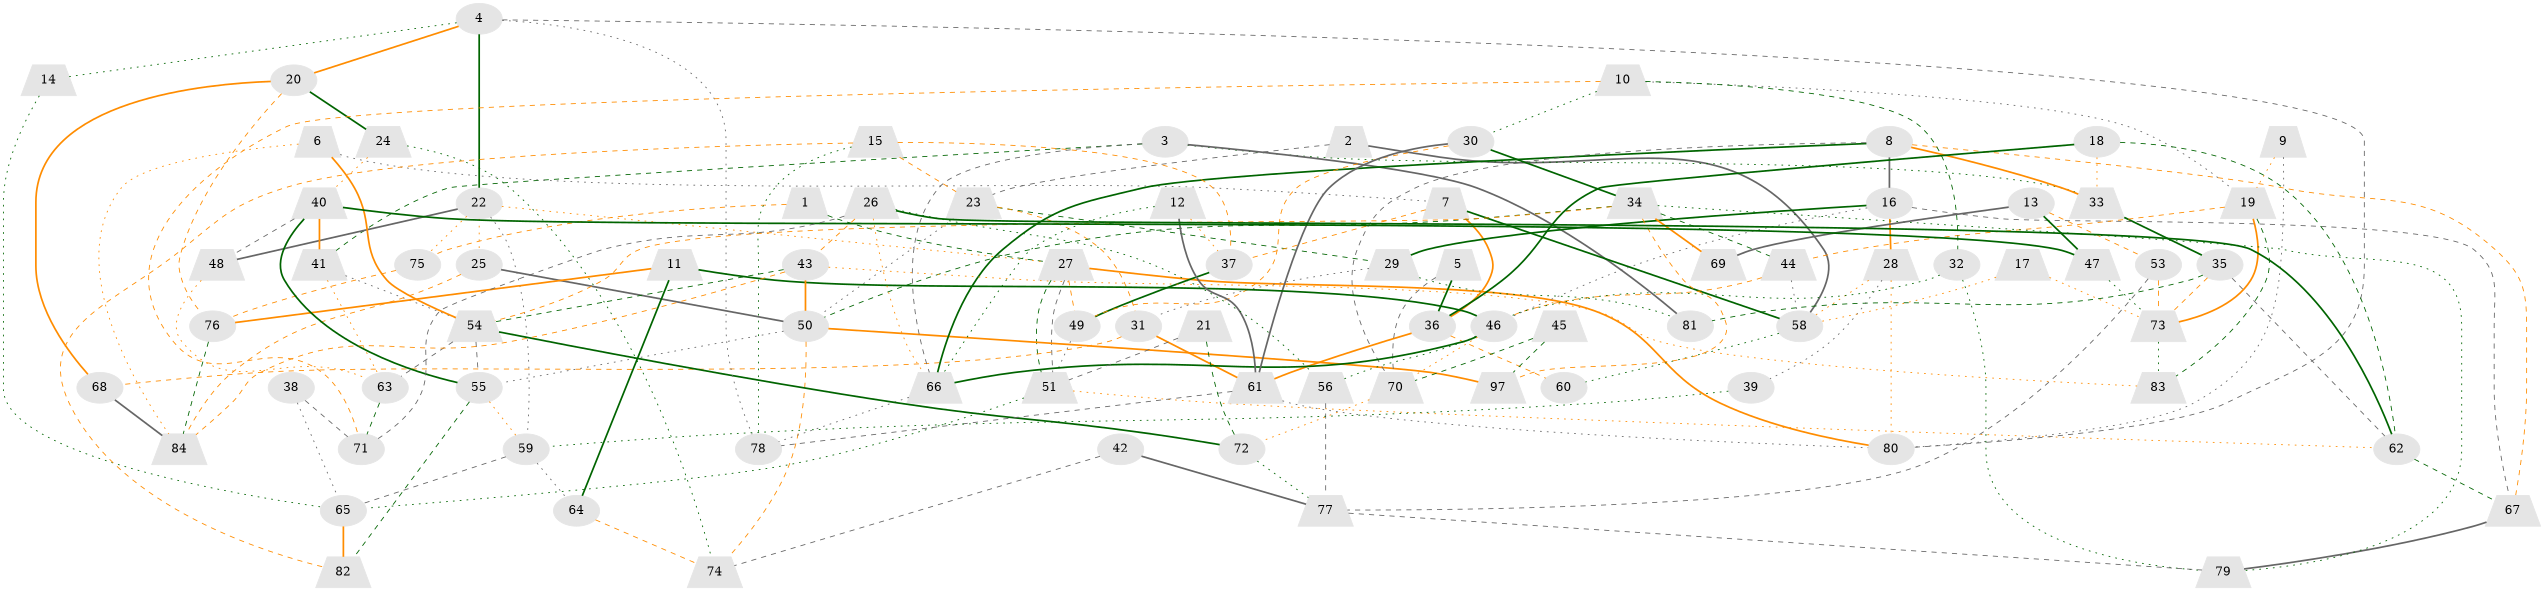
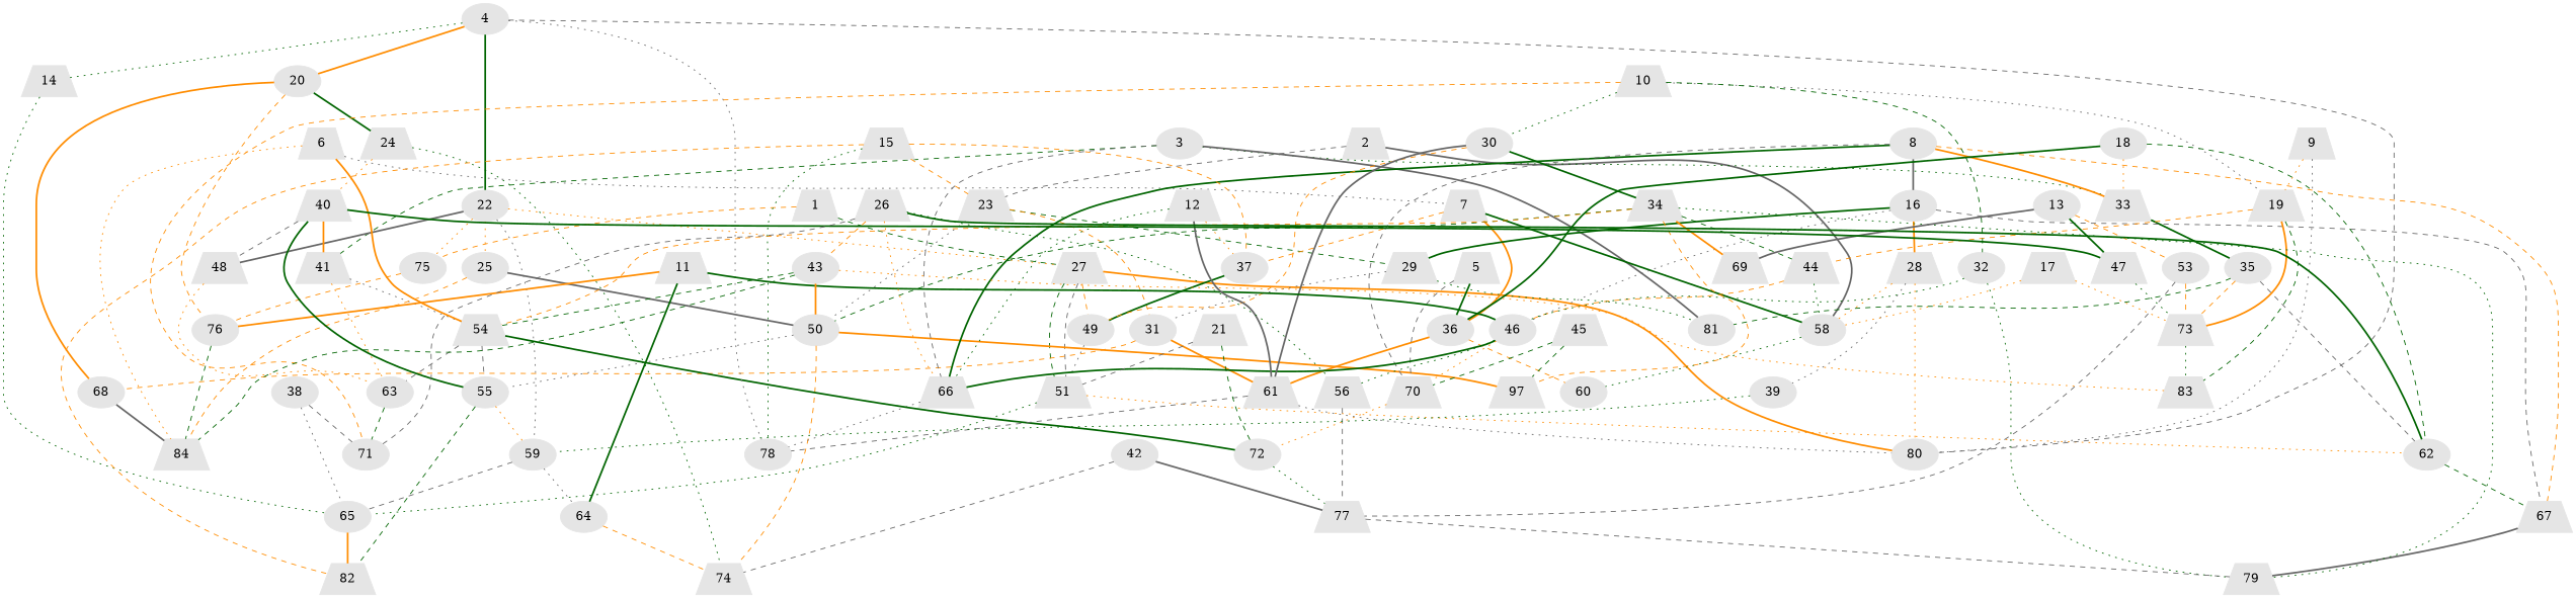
  graph {
    node [color=gray90 shape=trapezium style=filled]
    edge [color=darkorange style=dashed]
    1
    27
    75 [shape=ellipse]
    80 [shape=ellipse]
    51
    49 [shape=ellipse]
    76 [shape=ellipse]
    2
    23
    58 [shape=ellipse]
    29
    31 [shape=ellipse]
    50 [shape=ellipse]
    60 [shape=ellipse]
    3 [shape=ellipse]
    33
    41
    66
    81 [shape=ellipse]
    35 [shape=ellipse]
    54
    63 [shape=ellipse]
    78 [shape=ellipse]
    4 [shape=ellipse]
    14
    20 [shape=ellipse]
    22 [shape=ellipse]
    65 [shape=ellipse]
    24
    68 [shape=ellipse]
    25 [shape=ellipse]
    48
    59 [shape=ellipse]
    36 [shape=ellipse]
    5
    70
    61
    72 [shape=ellipse]
    6
    7
    84
    37 [shape=ellipse]
    55 [shape=ellipse]
    8 [shape=ellipse]
    16 [shape=ellipse]
    67
    46 [shape=ellipse]
    28
    79
    9
    19
    73
    44
    83
    10
    30 [shape=ellipse]
    32 [shape=ellipse]
    71 [shape=ellipse]
    34
    11
    64 [shape=ellipse]
    56
    74
    12
    13 [shape=ellipse]
    47
    53 [shape=ellipse]
    69
    77
    82
    15
    39 [shape=ellipse]
    17
    18 [shape=ellipse]
    62 [shape=ellipse]
    40
    21
    n78 [label=97]
    26
    43 [shape=ellipse]
    38 [shape=ellipse]
    42 [shape=ellipse]
    45
    1 -- 27 [color=darkgreen]
    1 -- 75
    27 -- 80 [style=bold]
    27 -- 51 [color=darkgreen]
    27 -- 51 [color=gray40]
    27 -- 49
    75 -- 76
    51 -- 65 [color=darkgreen style=dotted]
    51 -- 62 [style=dotted]
    49 -- 51 [color=gray40 style=dotted]
    76 -- 84 [color=darkgreen]
    2 -- 23 [color=gray40]
    2 -- 58 [color=gray40 style=bold]
    23 -- 29 [color=darkgreen]
    23 -- 31
    23 -- 50 [color=gray40 style=dotted]
    58 -- 60 [color=darkgreen style=dotted]
    29 -- 31 [color=gray40 style=dotted]
    29 -- 81 [color=darkgreen style=dotted]
    31 -- 68
    31 -- 61 [style=bold]
    50 -- 55 [color=gray40 style=dotted]
    50 -- 74
    50 -- n78 [style=bold]
    3 -- 33 [color=darkgreen style=dotted]
    3 -- 41 [color=darkgreen]
    3 -- 66 [color=gray40]
    3 -- 81 [color=gray40 style=bold]
    33 -- 35 [color=darkgreen style=bold]
    41 -- 54 [color=gray40 style=dotted]
    41 -- 63 [style=dotted]
    66 -- 78 [color=gray40 style=dotted]
    35 -- 81 [color=darkgreen]
    35 -- 73
    35 -- 62 [color=gray40]
    54 -- 63 [color=gray40]
    54 -- 72 [color=darkgreen style=bold]
    54 -- 55 [color=gray40]
    63 -- 71 [color=darkgreen]
    4 -- 80 [color=gray40]
    4 -- 78 [color=gray40 style=dotted]
    4 -- 14 [color=darkgreen style=dotted]
    4 -- 20 [style=bold]
    4 -- 22 [color=darkgreen style=bold]
    14 -- 65 [color=darkgreen style=dotted]
    20 -- 76
    20 -- 24 [color=darkgreen style=bold]
    20 -- 68 [style=bold]
    22 -- 27 [style=dotted]
    22 -- 75 [style=dotted]
    22 -- 25 [style=dotted]
    22 -- 48 [color=gray40 style=bold]
    22 -- 59 [color=gray40 style=dotted]
    65 -- 82 [style=bold]
    24 -- 74 [color=darkgreen style=dotted]
    24 -- 40 [style=dotted]
    68 -- 84 [color=gray40 style=bold]
    25 -- 50 [color=gray40 style=bold]
    25 -- 84
    48 -- 63 [style=dotted]
    59 -- 65 [color=gray40]
    59 -- 64 [color=gray40 style=dotted]
    36 -- 60
    36 -- 61 [style=bold]
    5 -- 36 [color=darkgreen style=bold]
    5 -- 70 [color=gray40]
    70 -- 72 [style=dotted]
    61 -- 80 [color=gray40 style=dotted]
    61 -- 78 [color=gray40]
    72 -- 77 [color=darkgreen style=dotted]
    6 -- 54 [style=bold]
    6 -- 7 [color=gray40 style=dotted]
    6 -- 84 [style=dotted]
    7 -- 58 [color=darkgreen style=bold]
    7 -- 36 [style=bold]
    7 -- 37
    37 -- 49 [color=darkgreen style=bold]
    55 -- 59 [style=dotted]
    55 -- 82 [color=darkgreen]
    8 -- 33 [style=bold]
    8 -- 66 [color=darkgreen style=bold]
    8 -- 70 [color=gray40]
    8 -- 16 [color=gray40 style=bold]
    8 -- 67
    16 -- 29 [color=darkgreen style=bold]
    16 -- 67 [color=gray40]
    16 -- 46 [color=gray40 style=dotted]
    16 -- 28 [style=bold]
    67 -- 79 [color=gray40 style=bold]
    46 -- 66 [color=darkgreen style=bold]
    46 -- 70 [style=dotted]
    46 -- 56 [color=darkgreen style=dotted]
    28 -- 80 [style=dotted]
    28 -- 58 [style=dotted]
    28 -- 39 [color=gray40 style=dotted]
    9 -- 80 [color=gray40 style=dotted]
    9 -- 19 [style=dotted]
    19 -- 73 [style=bold]
    19 -- 44
    19 -- 83 [color=darkgreen]
    73 -- 83 [color=darkgreen style=dotted]
-   44 -- 58 [color=gray40 style=dotted]
+   44 -- 58 [color=darkgreen style=dotted]
    44 -- 46
    10 -- 19 [color=gray40 style=dotted]
    10 -- 30 [color=darkgreen style=dotted]
    10 -- 32 [color=darkgreen]
    10 -- 71
    30 -- 49
    30 -- 61 [color=gray40 style=bold]
    30 -- 34 [color=darkgreen style=bold]
    32 -- 46 [color=darkgreen style=dotted]
    32 -- 79 [color=darkgreen style=dotted]
    34 -- 50 [color=darkgreen]
    34 -- 54
    34 -- 79 [color=darkgreen style=dotted]
    34 -- 44 [color=darkgreen]
    34 -- 69 [style=bold]
    34 -- n78
    11 -- 76 [style=bold]
    11 -- 46 [color=darkgreen style=bold]
    11 -- 64 [color=darkgreen style=bold]
    64 -- 74
    56 -- 77 [color=gray40]
    12 -- 66 [color=darkgreen style=dotted]
    12 -- 61 [color=gray40 style=bold]
    12 -- 37 [style=dotted]
    13 -- 47 [color=darkgreen style=bold]
    13 -- 53
    13 -- 69 [color=gray40 style=bold]
    47 -- 73 [color=darkgreen style=dotted]
    53 -- 73
    53 -- 77 [color=gray40]
    77 -- 79 [color=gray40]
    15 -- 23
    15 -- 78 [color=darkgreen style=dotted]
    15 -- 37
    15 -- 82
    39 -- 59 [color=darkgreen style=dotted]
    17 -- 58 [style=dotted]
    17 -- 73 [style=dotted]
    18 -- 33 [style=dotted]
    18 -- 36 [color=darkgreen style=bold]
    18 -- 62 [color=darkgreen]
    62 -- 67 [color=darkgreen]
    40 -- 41 [style=bold]
    40 -- 48 [color=gray40]
    40 -- 55 [color=darkgreen style=bold]
    40 -- 47 [color=darkgreen style=bold]
    21 -- 51 [color=gray40]
    21 -- 72 [color=darkgreen]
    26 -- 66 [style=dotted]
    26 -- 71 [color=gray40]
    26 -- 56 [color=darkgreen style=dotted]
    26 -- 62 [color=darkgreen style=bold]
    26 -- 43
    43 -- 50 [style=bold]
    43 -- 54 [color=darkgreen]
-   43 -- 84
+   43 -- 84 [color=darkgreen]
    43 -- 83 [style=dotted]
    38 -- 65 [color=gray40 style=dotted]
    38 -- 71 [color=gray40]
    42 -- 74 [color=gray40]
    42 -- 77 [color=gray40 style=bold]
    45 -- 70 [color=darkgreen]
    45 -- n78 [color=darkgreen]
  }
